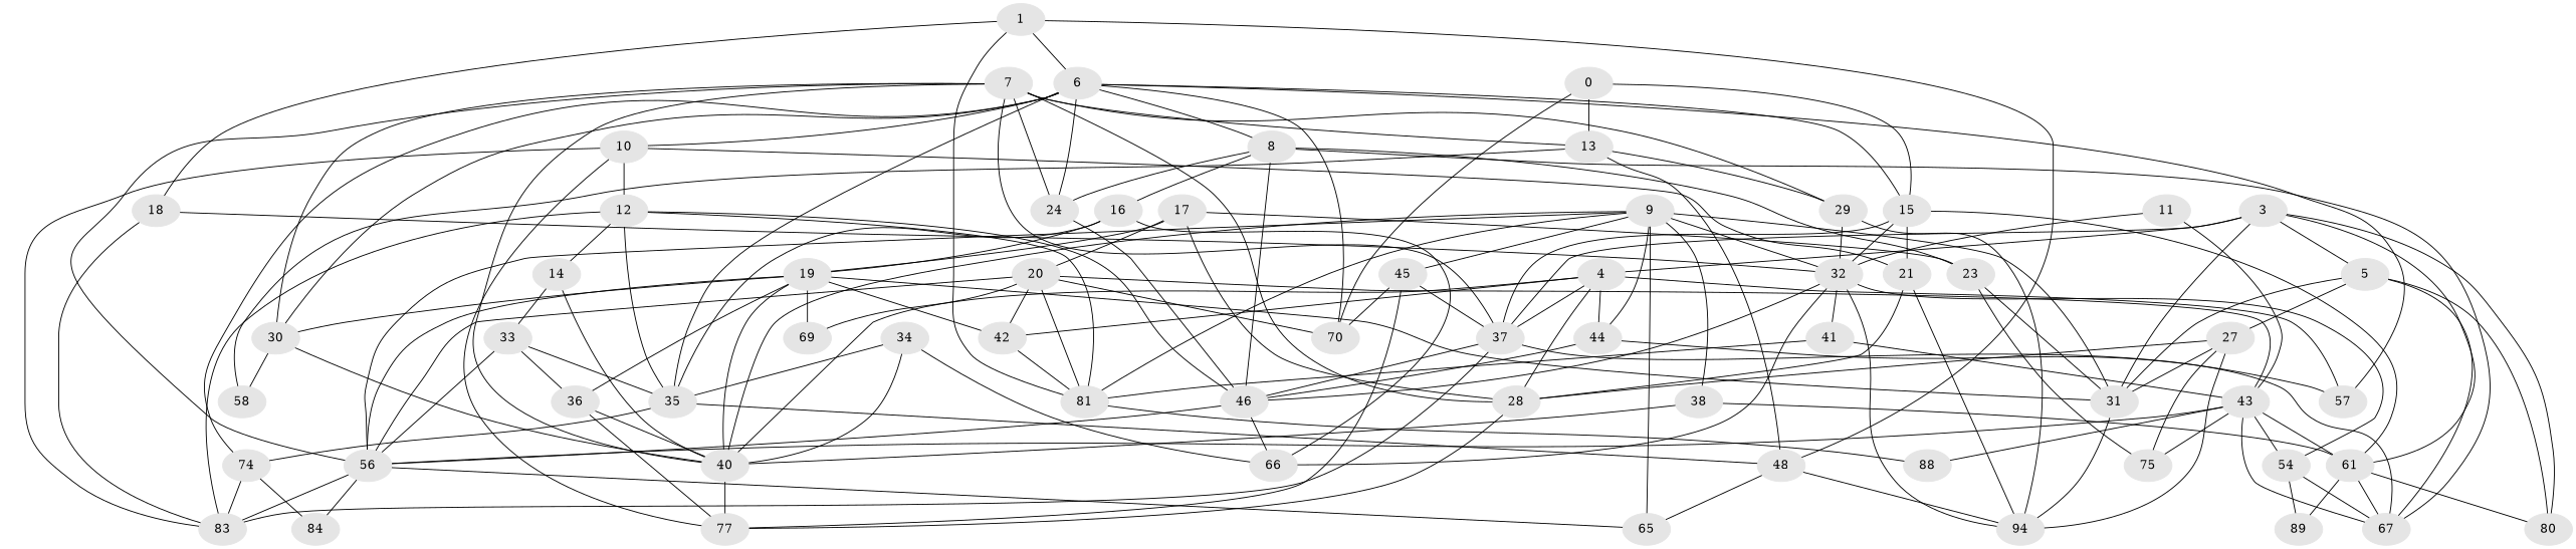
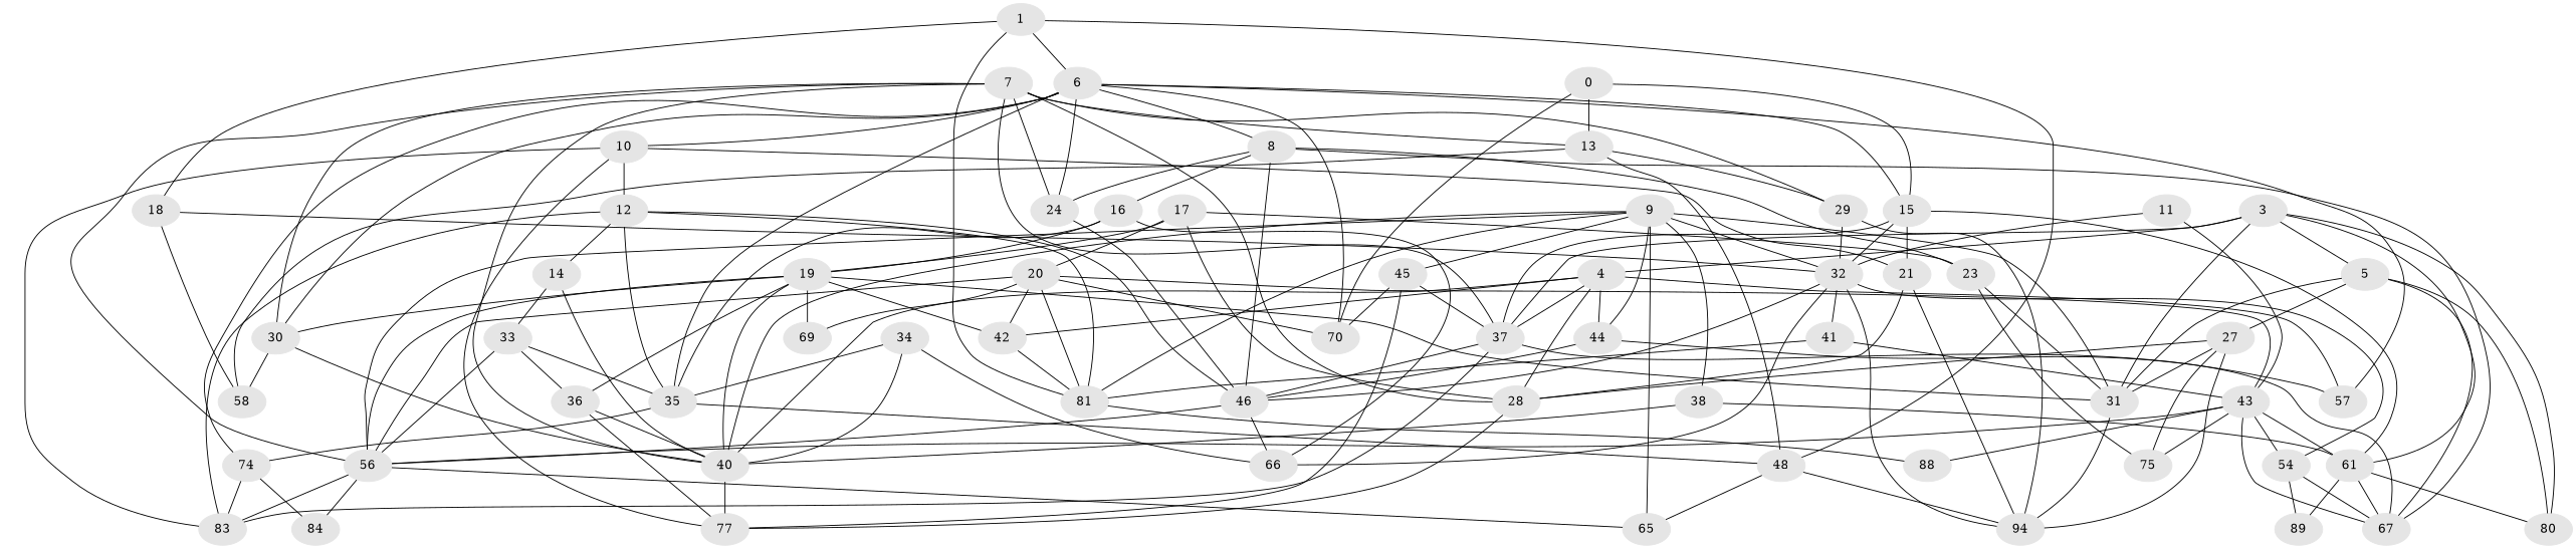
  graph {
    node [color=gray90 style=filled]
    6 [super="+49"]
    15 [super="+22"]
    70
    57 [super="+79"]
    8 [super="+47"]
    10 [super="+50"]
    24 [super="+91"]
    30 [super="+52"]
    35 [super="+73"]
    74
    1
    18
    48 [super="+90"]
    81 [super="+98"]
    32 [super="+59"]
    58
    65
    94
    88
    13 [super="+63"]
    29
    n22 [label=0]
    37 [super="+86"]
    61 [super="+92"]
    21 [super="+39"]
    3 [super="+62"]
    4 [super="+55"]
    5 [super="+60"]
    31 [super="+53"]
    80
    28
    40 [super="+95"]
    42 [super="+64"]
    44
    27 [super="+78"]
    67 [super="+72"]
    46 [super="+51"]
    83 [super="+99"]
    89
    77
    75
    16 [super="+96"]
    23 [super="+26"]
    12
    84
    7 [super="+45"]
    56 [super="+85"]
    19 [super="+100"]
    66 [super="+71"]
    9 [super="+76"]
    n51 [label=45]
    38
    41
    54
    14
    11
    43 [super="+82"]
    33 [super="+68"]
    36
    69
    17 [super="+97"]
    20 [super="+87"]
    34 [super="+93"]
    6 -- 15
    6 -- 70
    6 -- 57
    6 -- 8
    6 -- 10
    6 -- 24
    6 -- 30
    6 -- 35
    6 -- 74
    15 -- 32
    15 -- 37
    15 -- 61
    15 -- 21
    8 -- 24
    8 -- 67
    8 -- 46
    8 -- 16
    8 -- 23
    10 -- 21
    10 -- 83
    10 -- 77
    10 -- 12
    24 -- 46
    30 -- 58
    30 -- 40
    35 -- 74
    35 -- 48
    74 -- 83
    74 -- 84
    1 -- 6
    1 -- 18
    1 -- 48
    1 -- 81
    18 -- 32
-   18 -- 83
+   18 -- 58
    48 -- 65
    48 -- 94
    81 -- 88
    32 -- 94
    32 -- 46
    32 -- 66
    32 -- 41
    32 -- 54
    13 -- 48
    13 -- 58
    13 -- 29
    29 -- 32
    29 -- 94
    n22 -- 15
    n22 -- 70
    n22 -- 13
    37 -- 67
    37 -- 46
    37 -- 83
    61 -- 80
    61 -- 67
    61 -- 89
    21 -- 94
    21 -- 28
    3 -- 37
    3 -- 61
    3 -- 4
    3 -- 5
    3 -- 31
    3 -- 80
    4 -- 57
    4 -- 37
    4 -- 28
    4 -- 40
    4 -- 42
    4 -- 44
    5 -- 31
    5 -- 80
    5 -- 27
    5 -- 67
    31 -- 94
    28 -- 77
    40 -- 77
    42 -- 81
    44 -- 57
    44 -- 46
    27 -- 94
    27 -- 31
    27 -- 28
    27 -- 75
    46 -- 56
    46 -- 66
    16 -- 35
    16 -- 19
    16 -- 66
    23 -- 31
    23 -- 75
    12 -- 35
    12 -- 81
    12 -- 46
    12 -- 83
    12 -- 14
    7 -- 24
    7 -- 30
    7 -- 13
    7 -- 29
    7 -- 37
    7 -- 28
    7 -- 40
    7 -- 56
    56 -- 65
    56 -- 83
    56 -- 84
    19 -- 30
    19 -- 31
    19 -- 40
    19 -- 42
    19 -- 56
    19 -- 36
    19 -- 69
    9 -- 81
    9 -- 32
    9 -- 65
    9 -- 31
    9 -- 40
    9 -- 44
    9 -- 56
    9 -- n51
    9 -- 38
    n51 -- 70
    n51 -- 37
    n51 -- 77
    38 -- 61
    38 -- 40
    41 -- 81
    41 -- 43
    54 -- 67
    54 -- 89
    14 -- 40
    14 -- 33
    11 -- 32
    11 -- 43
    43 -- 88
    43 -- 61
    43 -- 67
    43 -- 75
    43 -- 56
    43 -- 54
    33 -- 35
    33 -- 56
    33 -- 36
    36 -- 40
    36 -- 77
    17 -- 28
    17 -- 23
    17 -- 19
    17 -- 20
    20 -- 70
    20 -- 81
    20 -- 42
    20 -- 56
    20 -- 43
    20 -- 69
    34 -- 35
    34 -- 40
    34 -- 66
  }
